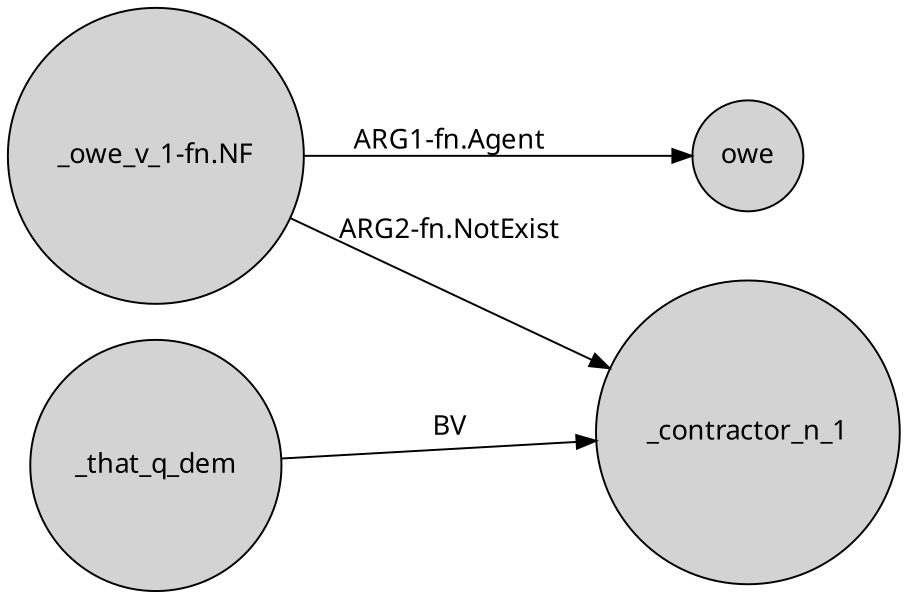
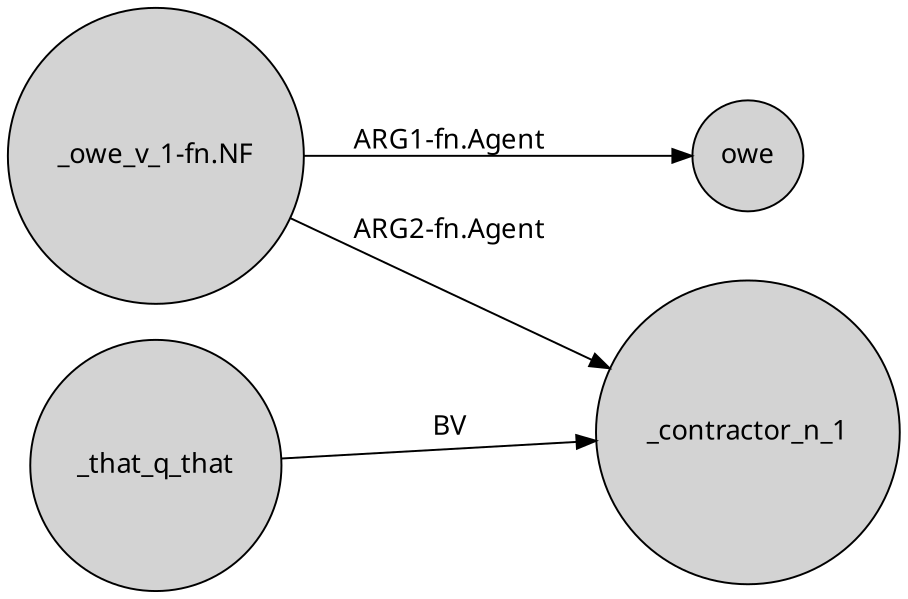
  digraph {
    fontname="Noto Sans"
    rankdir=LR
    node [fontname="Noto Sans" shape=circle style=filled]
    edge [fontname="Noto Sans"]
    n1 [label=owe]
    "_owe_v_1-fn.NF"
    _contractor_n_1
-   _that_q_dem
+   _that_q_dem [label=_that_q_that]
    "_owe_v_1-fn.NF" -> n1 [label="ARG1-fn.Agent"]
-   "_owe_v_1-fn.NF" -> _contractor_n_1 [label="ARG2-fn.NotExist"]
+   "_owe_v_1-fn.NF" -> _contractor_n_1 [label="ARG2-fn.Agent"]
    _that_q_dem -> _contractor_n_1 [label=BV]
  }
